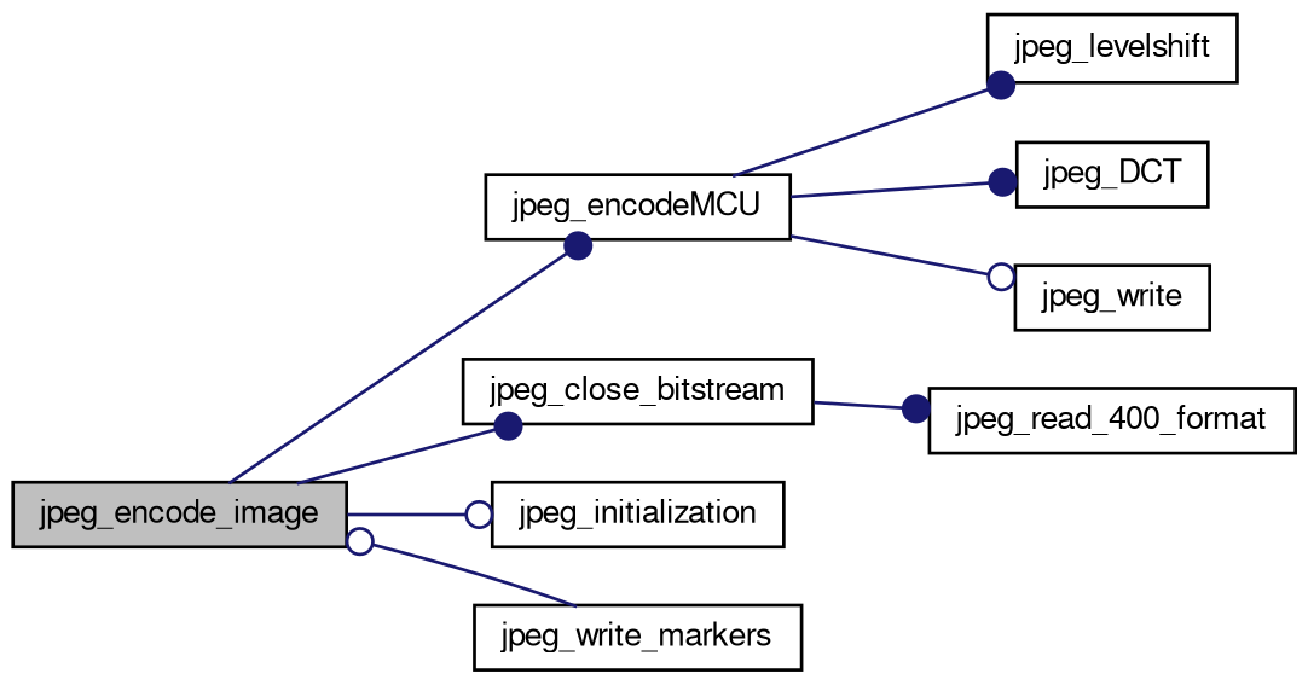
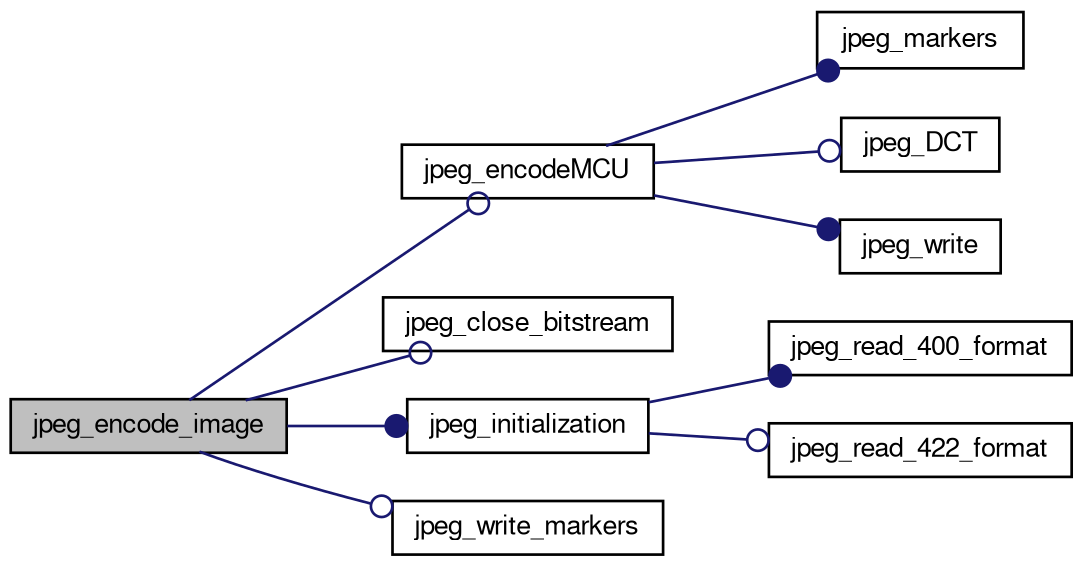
  digraph {
    rankdir=LR
    node [color=black fillcolor=white fontname=FreeSans fontsize=10 shape=record style=filled]
    edge [arrowhead=dot color=midnightblue fontname=FreeSans fontsize=10 labelfontname=FreeSans labelfontsize=10 style=solid]
    n1 [fillcolor=grey75 fontcolor=black height=0.2 label=jpeg_encode_image width=0.4]
    n2 [height=0.2 label=jpeg_close_bitstream width=0.4]
    n3 [height=0.2 label=jpeg_encodeMCU width=0.4]
    n4 [height=0.2 label=jpeg_initialization width=0.4]
    n5 [height=0.2 label=jpeg_write_markers width=0.4]
    n6 [height=0.2 label=jpeg_DCT width=0.4]
    n7 [height=0.2 label=jpeg_write width=0.4]
-   n8 [height=0.2 label=jpeg_levelshift width=0.4]
+   n8 [height=0.2 label=jpeg_markers width=0.4]
    n9 [height=0.2 label=jpeg_read_400_format width=0.4]
-   n1 -> n2
-   n1 -> n3
-   n1 -> n4 [arrowhead=odot]
-   n5 -> n1 [arrowhead=odot]
-   n3 -> n6
-   n3 -> n7 [arrowhead=odot]
+   n10 [height=0.2 label=jpeg_read_422_format width=0.4]
+   n1 -> n2 [arrowhead=odot]
+   n1 -> n3 [arrowhead=odot]
+   n1 -> n4
+   n1 -> n5 [arrowhead=odot]
+   n3 -> n6 [arrowhead=odot]
+   n3 -> n7
    n3 -> n8
-   n2 -> n9
+   n4 -> n9
+   n4 -> n10 [arrowhead=odot]
  }
